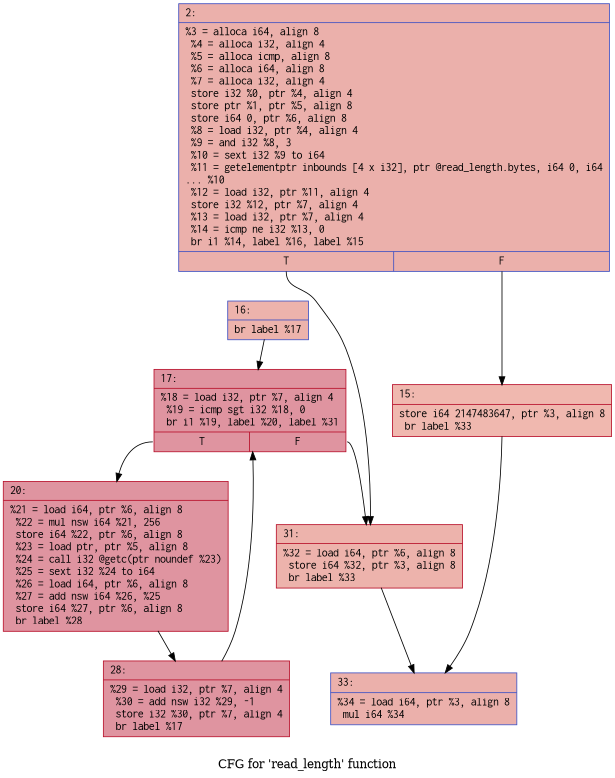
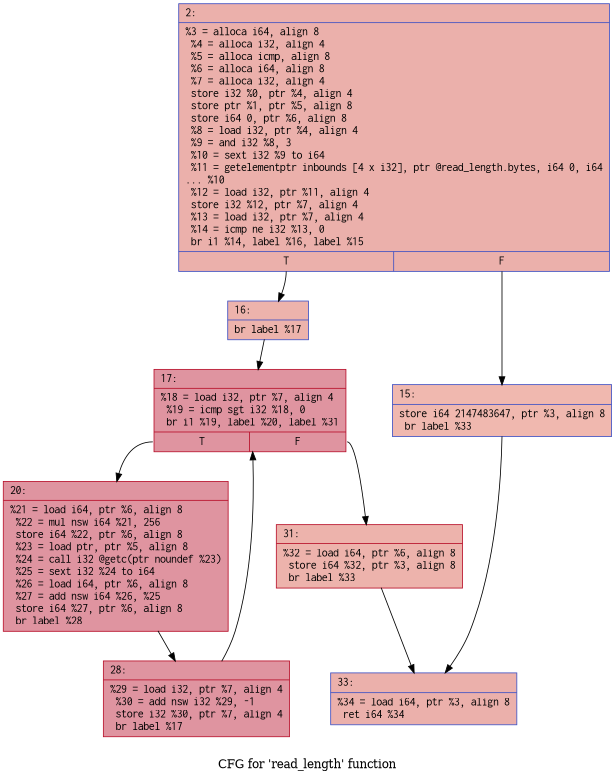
  digraph {
    label="CFG for 'read_length' function"
    node [color="#3d50c3ff" fillcolor="#b70d2870" fontname=Courier shape=record style=filled]
    n1 [fillcolor="#d24b4070" label="{2:\l|  %3 = alloca i64, align 8\l  %4 = alloca i32, align 4\l  %5 = alloca icmp, align 8\l  %6 = alloca i64, align 8\l  %7 = alloca i32, align 4\l  store i32 %0, ptr %4, align 4\l  store ptr %1, ptr %5, align 8\l  store i64 0, ptr %6, align 8\l  %8 = load i32, ptr %4, align 4\l  %9 = and i32 %8, 3\l  %10 = sext i32 %9 to i64\l  %11 = getelementptr inbounds [4 x i32], ptr @read_length.bytes, i64 0, i64\l... %10\l  %12 = load i32, ptr %11, align 4\l  store i32 %12, ptr %7, align 4\l  %13 = load i32, ptr %7, align 4\l  %14 = icmp ne i32 %13, 0\l  br i1 %14, label %16, label %15\l|{<s0>T|<s1>F}}"]
    n2 [fillcolor="#d6524470" label="{16:\l|  br label %17\l}"]
-   n3 [color="#b70d28ff" fillcolor="#dc5d4a70" label="{15:\l|  store i64 2147483647, ptr %3, align 8\l  br label %33\l}"]
+   n3 [fillcolor="#dc5d4a70" label="{15:\l|  store i64 2147483647, ptr %3, align 8\l  br label %33\l}"]
    n4 [color="#b70d28ff" label="{17:\l|  %18 = load i32, ptr %7, align 4\l  %19 = icmp sgt i32 %18, 0\l  br i1 %19, label %20, label %31\l|{<s0>T|<s1>F}}"]
-   n5 [fillcolor="#d24b4070" label="{33:\l|  %34 = load i64, ptr %3, align 8\l  mul i64 %34\l}"]
+   n5 [fillcolor="#d24b4070" label="{33:\l|  %34 = load i64, ptr %3, align 8\l  ret i64 %34\l}"]
    n6 [color="#b70d28ff" label="{20:\l|  %21 = load i64, ptr %6, align 8\l  %22 = mul nsw i64 %21, 256\l  store i64 %22, ptr %6, align 8\l  %23 = load ptr, ptr %5, align 8\l  %24 = call i32 @getc(ptr noundef %23)\l  %25 = sext i32 %24 to i64\l  %26 = load i64, ptr %6, align 8\l  %27 = add nsw i64 %26, %25\l  store i64 %27, ptr %6, align 8\l  br label %28\l}"]
    n7 [color="#b70d28ff" fillcolor="#d6524470" label="{31:\l|  %32 = load i64, ptr %6, align 8\l  store i64 %32, ptr %3, align 8\l  br label %33\l}"]
    n8 [color="#b70d28ff" label="{28:\l|  %29 = load i32, ptr %7, align 4\l  %30 = add nsw i32 %29, -1\l  store i32 %30, ptr %7, align 4\l  br label %17\l}"]
-   n1 -> n7 [tailport=s0]
+   n1 -> n2 [tailport=s0]
    n1 -> n3 [tailport=s1]
    n2 -> n4
    n3 -> n5
    n4 -> n6 [tailport=s0]
    n4 -> n7 [tailport=s1]
    n6 -> n8
    n7 -> n5
    n8 -> n4
  }
